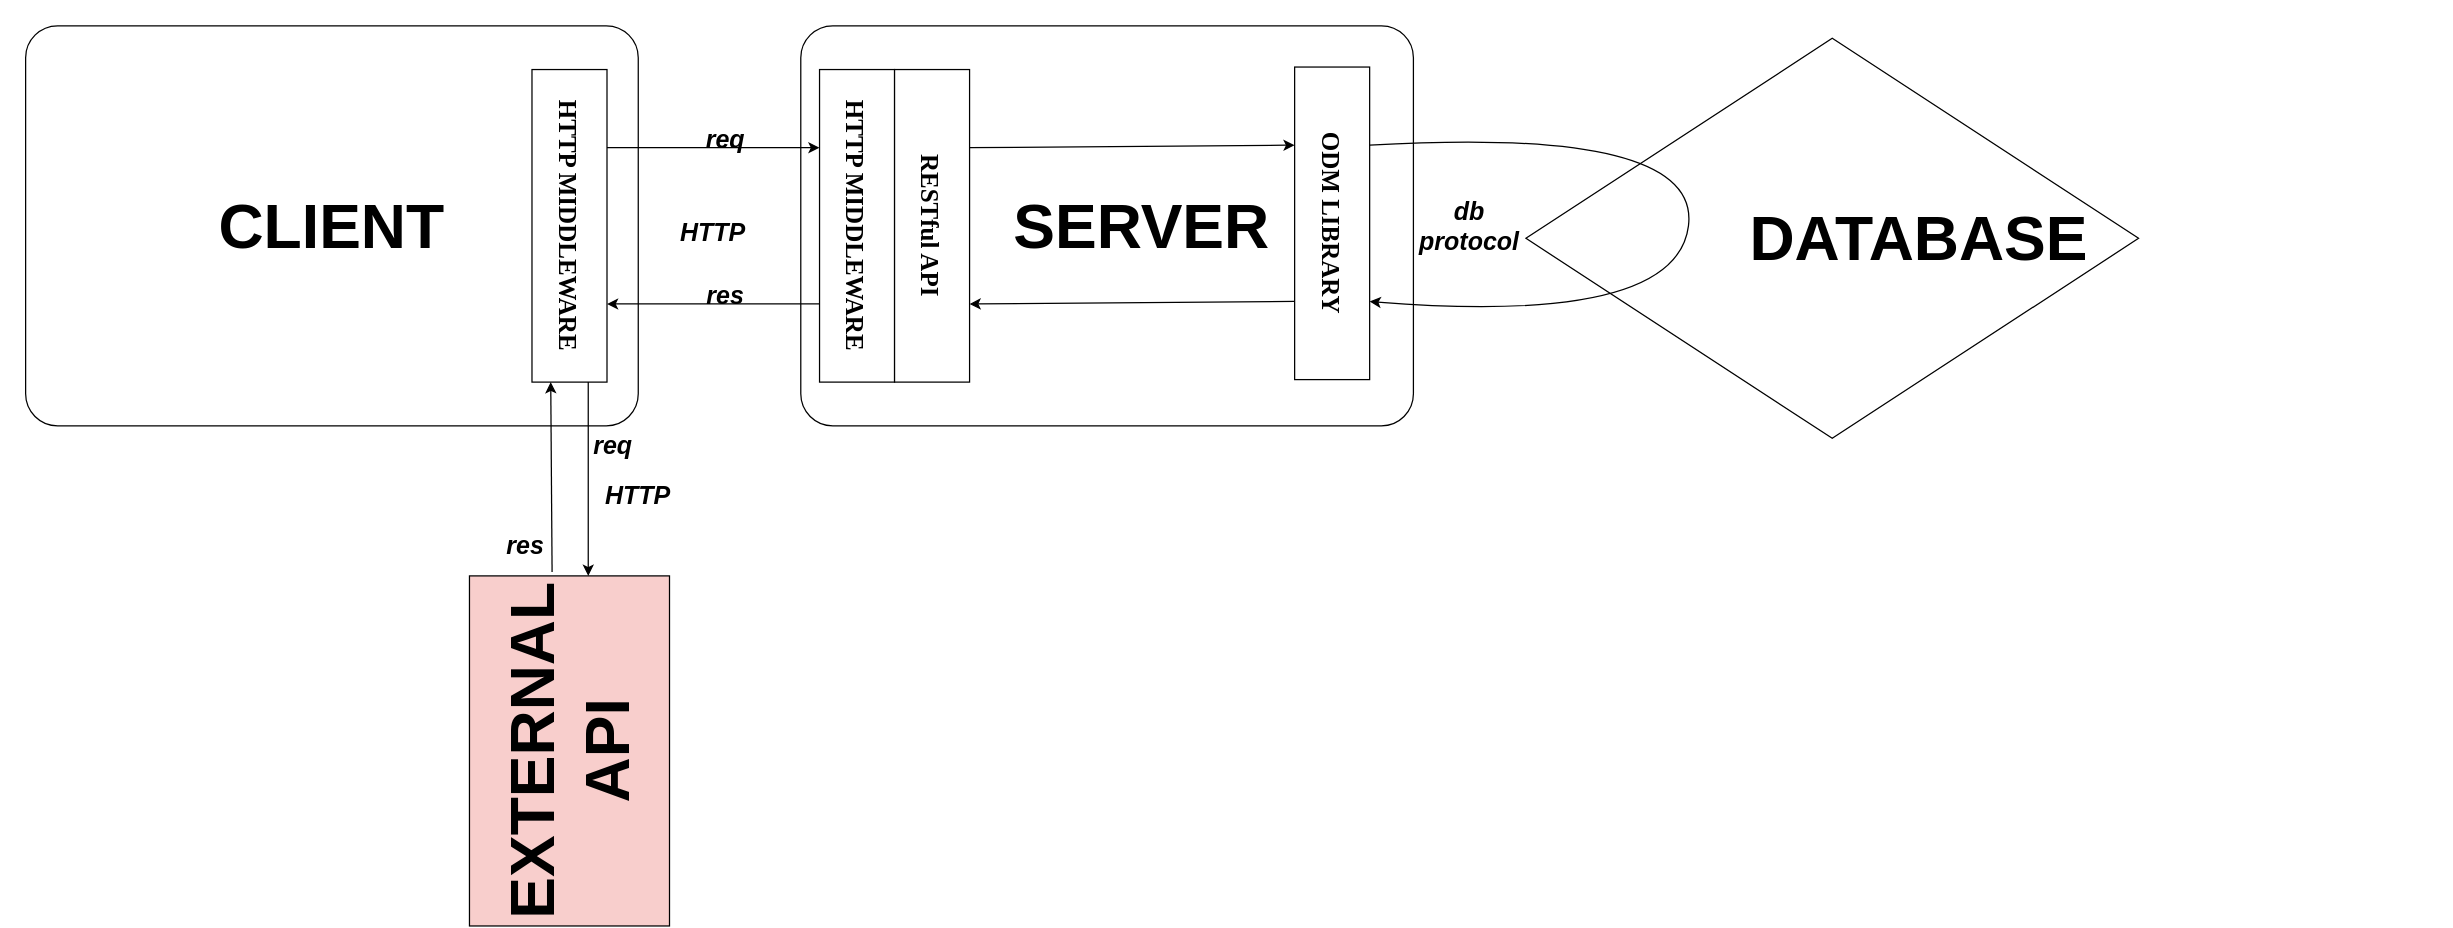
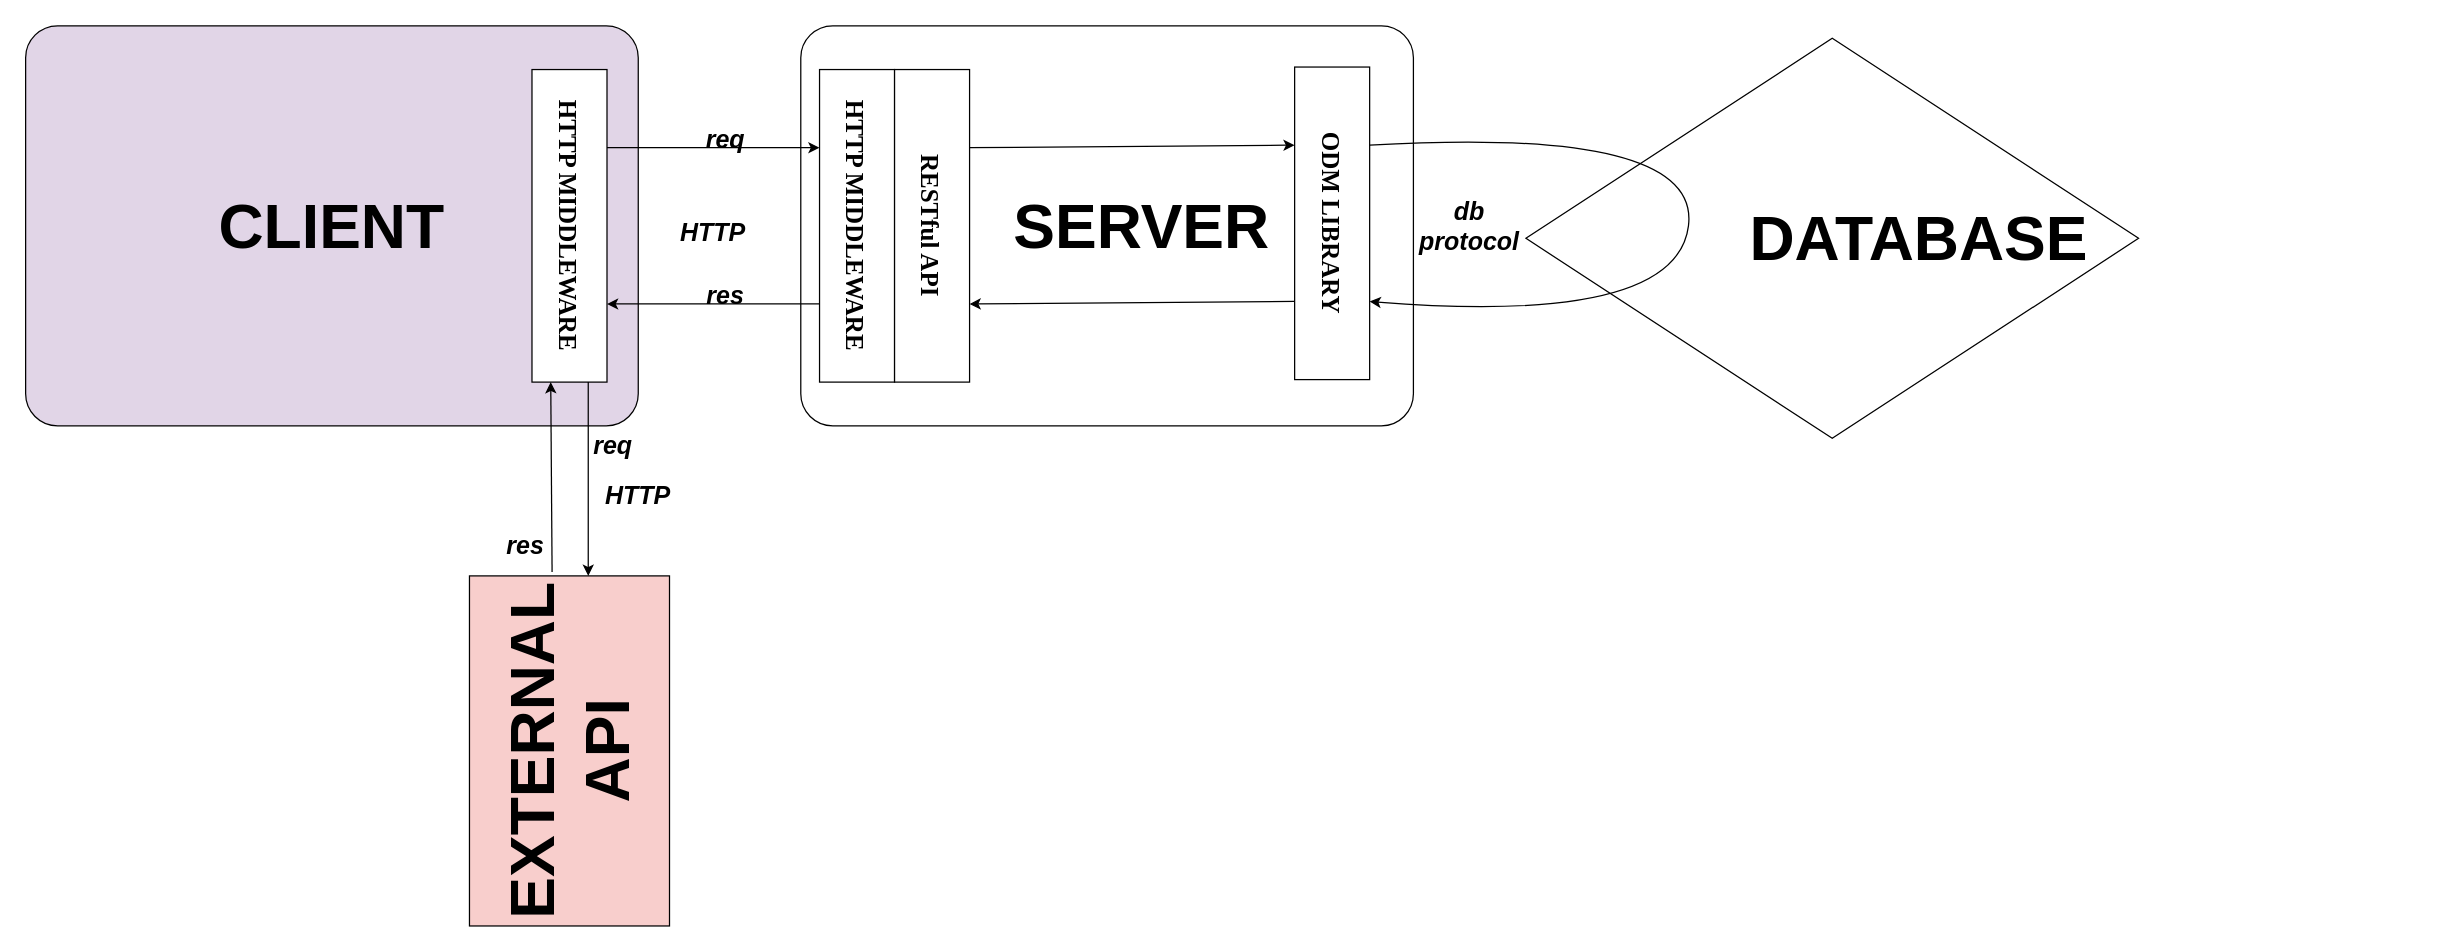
  <mxCell id="0" />
  <mxCell id="1" parent="0" />
  <mxCell id="2" value="" style="shape=image;verticalLabelPosition=bottom;labelBackgroundColor=#ffffff;verticalAlign=top;aspect=fixed;imageAspect=0;image=https://cdns.iconmonstr.com/wp-content/assets/preview/2012/240/iconmonstr-database-2.png;" vertex="1" parent="1"><mxGeometry x="1760" y="20" width="180" height="180" as="geometry" /></mxCell>
  <mxCell id="3" value="&lt;meta charset=&quot;utf-8&quot;&gt;&lt;span style=&quot;&quot;&gt;&lt;/span&gt;" style="text;whiteSpace=wrap;html=1;" vertex="1" parent="1"><mxGeometry x="770" y="350" width="30" height="20" as="geometry" /></mxCell>
- <mxCell id="4" value="&lt;font style=&quot;font-size: 50px&quot;&gt;&lt;b&gt;CLIENT&lt;/b&gt;&lt;/font&gt;" style="rounded=1;whiteSpace=wrap;html=1;arcSize=8;" vertex="1" parent="1"><mxGeometry x="20" y="20" width="490" height="320" as="geometry" /></mxCell>
+ <mxCell id="4" value="&lt;font style=&quot;font-size: 50px&quot;&gt;&lt;b&gt;CLIENT&lt;/b&gt;&lt;/font&gt;" style="rounded=1;whiteSpace=wrap;html=1;arcSize=8;fillColor=#e1d5e7;" vertex="1" parent="1"><mxGeometry x="20" y="20" width="490" height="320" as="geometry" /></mxCell>
  <mxCell id="5" value="&lt;font style=&quot;font-size: 50px&quot;&gt;&lt;b&gt;&amp;nbsp;&amp;nbsp;&amp;nbsp; SERVER&lt;/b&gt;&lt;/font&gt;" style="rounded=1;whiteSpace=wrap;html=1;arcSize=8;" vertex="1" parent="1"><mxGeometry x="640" y="20" width="490" height="320" as="geometry" /></mxCell>
  <mxCell id="6" value="&lt;font style=&quot;font-size: 50px&quot;&gt;&lt;b&gt;&amp;nbsp;&amp;nbsp;&amp;nbsp;&amp;nbsp;&amp;nbsp;&amp;nbsp;&amp;nbsp;&amp;nbsp;&amp;nbsp; DATABASE&lt;/b&gt;&lt;/font&gt;" style="rhombus;whiteSpace=wrap;html=1;arcSize=8;" vertex="1" parent="1"><mxGeometry x="1220" y="30" width="490" height="320" as="geometry" /></mxCell>
  <mxCell id="7" value="&lt;font size=&quot;1&quot; face=&quot;Tahoma&quot;&gt;&lt;b style=&quot;font-size: 20px&quot;&gt;HTTP MIDDLEWARE&lt;/b&gt;&lt;/font&gt;" style="rounded=0;whiteSpace=wrap;html=1;rotation=90;" vertex="1" parent="1"><mxGeometry x="560" y="150" width="250" height="60" as="geometry" /></mxCell>
  <mxCell id="8" value="&lt;div&gt;&lt;font size=&quot;1&quot; face=&quot;Tahoma&quot;&gt;&lt;b style=&quot;font-size: 20px&quot;&gt;RESTful API&lt;/b&gt;&lt;/font&gt;&lt;/div&gt;" style="rounded=0;whiteSpace=wrap;html=1;rotation=90;" vertex="1" parent="1"><mxGeometry x="620" y="150" width="250" height="60" as="geometry" /></mxCell>
  <mxCell id="9" value="&lt;font size=&quot;1&quot; face=&quot;Tahoma&quot;&gt;&lt;b style=&quot;font-size: 20px&quot;&gt;HTTP MIDDLEWARE&lt;/b&gt;&lt;/font&gt;" style="rounded=0;whiteSpace=wrap;html=1;rotation=90;" vertex="1" parent="1"><mxGeometry x="330" y="150" width="250" height="60" as="geometry" /></mxCell>
  <mxCell id="10" value="&lt;div&gt;&lt;font size=&quot;1&quot; face=&quot;Tahoma&quot;&gt;&lt;b style=&quot;font-size: 20px&quot;&gt;ODM LIBRARY&lt;/b&gt;&lt;/font&gt;&lt;/div&gt;" style="rounded=0;whiteSpace=wrap;html=1;rotation=90;" vertex="1" parent="1"><mxGeometry x="940" y="148" width="250" height="60" as="geometry" /></mxCell>
  <mxCell id="11" value="&lt;font style=&quot;font-size: 50px&quot;&gt;&lt;b&gt;EXTERNAL API&lt;/b&gt;&lt;/font&gt;" style="rounded=1;whiteSpace=wrap;html=1;arcSize=0;rotation=-90;fillColor=#f8cecc;" vertex="1" parent="1"><mxGeometry x="315" y="520" width="280" height="160" as="geometry" /></mxCell>
  <mxCell id="12" value="" style="endArrow=classic;html=1;exitX=0.25;exitY=0;exitDx=0;exitDy=0;entryX=0.25;entryY=1;entryDx=0;entryDy=0;" edge="1" parent="1" source="9" target="7"><mxGeometry width="50" height="50" relative="1" as="geometry"><mxPoint x="500" y="340" as="sourcePoint" /><mxPoint x="550" y="290" as="targetPoint" /></mxGeometry></mxCell>
  <mxCell id="13" value="" style="endArrow=classic;html=1;exitX=0.75;exitY=1;exitDx=0;exitDy=0;entryX=0.75;entryY=0;entryDx=0;entryDy=0;" edge="1" parent="1" source="7" target="9"><mxGeometry width="50" height="50" relative="1" as="geometry"><mxPoint x="500" y="340" as="sourcePoint" /><mxPoint x="550" y="290" as="targetPoint" /></mxGeometry></mxCell>
  <mxCell id="14" value="" style="endArrow=classic;html=1;exitX=1;exitY=0.25;exitDx=0;exitDy=0;" edge="1" parent="1" source="9"><mxGeometry width="50" height="50" relative="1" as="geometry"><mxPoint x="500" y="340" as="sourcePoint" /><mxPoint x="470" y="460" as="targetPoint" /></mxGeometry></mxCell>
  <mxCell id="15" value="" style="endArrow=classic;html=1;entryX=1;entryY=0.75;entryDx=0;entryDy=0;exitX=1.011;exitY=0.413;exitDx=0;exitDy=0;exitPerimeter=0;" edge="1" parent="1" source="11" target="9"><mxGeometry width="50" height="50" relative="1" as="geometry"><mxPoint x="440" y="450" as="sourcePoint" /><mxPoint x="360" y="360" as="targetPoint" /></mxGeometry></mxCell>
  <mxCell id="16" value="" style="endArrow=classic;html=1;exitX=0.25;exitY=0;exitDx=0;exitDy=0;entryX=0.25;entryY=1;entryDx=0;entryDy=0;" edge="1" parent="1" source="8" target="10"><mxGeometry width="50" height="50" relative="1" as="geometry"><mxPoint x="790" y="109.5" as="sourcePoint" /><mxPoint x="960" y="109.5" as="targetPoint" /></mxGeometry></mxCell>
  <mxCell id="17" value="" style="curved=1;endArrow=classic;html=1;entryX=0.75;entryY=0;entryDx=0;entryDy=0;exitX=0.25;exitY=0;exitDx=0;exitDy=0;" edge="1" parent="1" source="10" target="10"><mxGeometry width="50" height="50" relative="1" as="geometry"><mxPoint x="1110" y="120" as="sourcePoint" /><mxPoint x="1190" y="360" as="targetPoint" /><Array as="points"><mxPoint x="1360" y="100" /><mxPoint x="1340" y="260" /></Array></mxGeometry></mxCell>
  <mxCell id="18" value="" style="endArrow=classic;html=1;exitX=0.75;exitY=1;exitDx=0;exitDy=0;entryX=0.75;entryY=0;entryDx=0;entryDy=0;" edge="1" parent="1" source="10" target="8"><mxGeometry width="50" height="50" relative="1" as="geometry"><mxPoint x="1300" y="340" as="sourcePoint" /><mxPoint x="1350" y="290" as="targetPoint" /></mxGeometry></mxCell>
  <mxCell id="19" value="&lt;font size=&quot;1&quot;&gt;&lt;i&gt;&lt;b style=&quot;font-size: 20px&quot;&gt;HTTP&lt;/b&gt;&lt;/i&gt;&lt;/font&gt;" style="text;html=1;strokeColor=none;fillColor=none;align=center;verticalAlign=middle;whiteSpace=wrap;rounded=0;" vertex="1" parent="1"><mxGeometry x="530" y="170" width="80" height="30" as="geometry" /></mxCell>
  <mxCell id="20" value="&lt;font size=&quot;1&quot;&gt;&lt;i&gt;&lt;b style=&quot;font-size: 20px&quot;&gt;HTTP&lt;/b&gt;&lt;/i&gt;&lt;/font&gt;" style="text;html=1;strokeColor=none;fillColor=none;align=center;verticalAlign=middle;whiteSpace=wrap;rounded=0;" vertex="1" parent="1"><mxGeometry x="470" y="380" width="80" height="30" as="geometry" /></mxCell>
  <mxCell id="21" value="&lt;font size=&quot;1&quot;&gt;&lt;i&gt;&lt;b style=&quot;font-size: 20px&quot;&gt;db protocol&lt;/b&gt;&lt;/i&gt;&lt;/font&gt;" style="text;html=1;strokeColor=none;fillColor=none;align=center;verticalAlign=middle;whiteSpace=wrap;rounded=0;" vertex="1" parent="1"><mxGeometry x="1135" y="165" width="80" height="30" as="geometry" /></mxCell>
  <mxCell id="22" style="edgeStyle=orthogonalEdgeStyle;rounded=0;orthogonalLoop=1;jettySize=auto;html=1;exitX=0.5;exitY=1;exitDx=0;exitDy=0;" edge="1" parent="1" source="21" target="21"><mxGeometry relative="1" as="geometry" /></mxCell>
  <mxCell id="23" value="&lt;font size=&quot;1&quot;&gt;&lt;i&gt;&lt;b style=&quot;font-size: 20px&quot;&gt;res&lt;/b&gt;&lt;/i&gt;&lt;/font&gt;" style="text;html=1;strokeColor=none;fillColor=none;align=center;verticalAlign=middle;whiteSpace=wrap;rounded=0;" vertex="1" parent="1"><mxGeometry x="380" y="420" width="80" height="30" as="geometry" /></mxCell>
  <mxCell id="24" value="&lt;font size=&quot;1&quot;&gt;&lt;i&gt;&lt;b style=&quot;font-size: 20px&quot;&gt;req&lt;/b&gt;&lt;/i&gt;&lt;/font&gt;" style="text;html=1;strokeColor=none;fillColor=none;align=center;verticalAlign=middle;whiteSpace=wrap;rounded=0;" vertex="1" parent="1"><mxGeometry x="450" y="340" width="80" height="30" as="geometry" /></mxCell>
  <mxCell id="25" value="&lt;font size=&quot;1&quot;&gt;&lt;i&gt;&lt;b style=&quot;font-size: 20px&quot;&gt;req&lt;/b&gt;&lt;/i&gt;&lt;/font&gt;" style="text;html=1;strokeColor=none;fillColor=none;align=center;verticalAlign=middle;whiteSpace=wrap;rounded=0;" vertex="1" parent="1"><mxGeometry x="540" y="95" width="80" height="30" as="geometry" /></mxCell>
  <mxCell id="26" value="&lt;font size=&quot;1&quot;&gt;&lt;i&gt;&lt;b style=&quot;font-size: 20px&quot;&gt;res&lt;/b&gt;&lt;/i&gt;&lt;/font&gt;" style="text;html=1;strokeColor=none;fillColor=none;align=center;verticalAlign=middle;whiteSpace=wrap;rounded=0;" vertex="1" parent="1"><mxGeometry x="540" y="220" width="80" height="30" as="geometry" /></mxCell>
